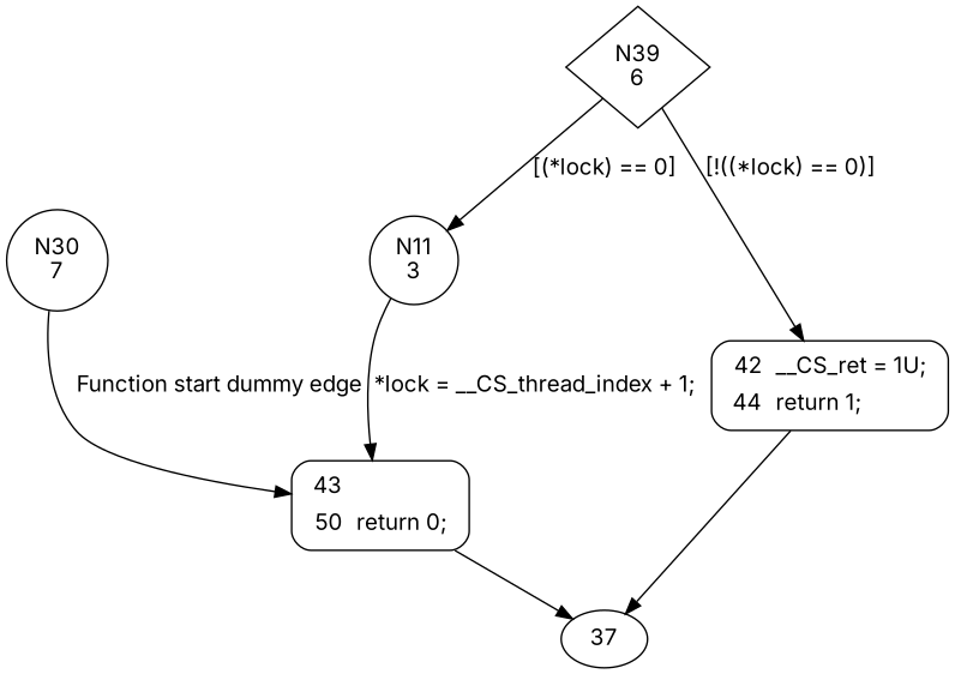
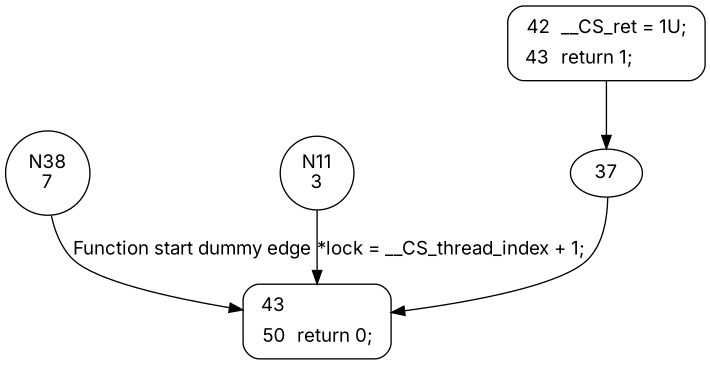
  digraph {
    fontname=Inter
    node [fontname=Inter shape=circle]
    edge [fontname=Inter]
-   n1 [label="N30\n7"]
+   n1 [label="N38\n7"]
    n2 [fillcolor=white label=<<table border="0" cellborder="0" cellpadding="3" bgcolor="white"><tr><td align="right">43</td><td align="left"></td></tr><tr><td align="right">50</td><td align="left">return 0;</td></tr></table>> penwidth=1 shape=Mrecord style="filled,bold"]
-   n3 [label="N39\n6" shape=diamond]
    n4 [label="N11\n3"]
-   n5 [fillcolor=white label=<<table border="0" cellborder="0" cellpadding="3" bgcolor="white"><tr><td align="right">42</td><td align="left">__CS_ret = 1U;</td></tr><tr><td align="right">44</td><td align="left">return 1;</td></tr></table>> penwidth=1 shape=Mrecord style="filled,bold"]
+   n5 [fillcolor=white label=<<table border="0" cellborder="0" cellpadding="3" bgcolor="white"><tr><td align="right">42</td><td align="left">__CS_ret = 1U;</td></tr><tr><td align="right">43</td><td align="left">return 1;</td></tr></table>> penwidth=1 shape=Mrecord style="filled,bold"]
    37 [shape=""]
    n1 -> n2 [label="Function start dummy edge"]
-   n2 -> 37
-   n3 -> n4 [label="[(*lock) == 0]"]
-   n3 -> n5 [label="[!((*lock) == 0)]"]
+   37 -> n2
    n4 -> n2 [label="*lock = __CS_thread_index + 1;"]
    n5 -> 37
  }
